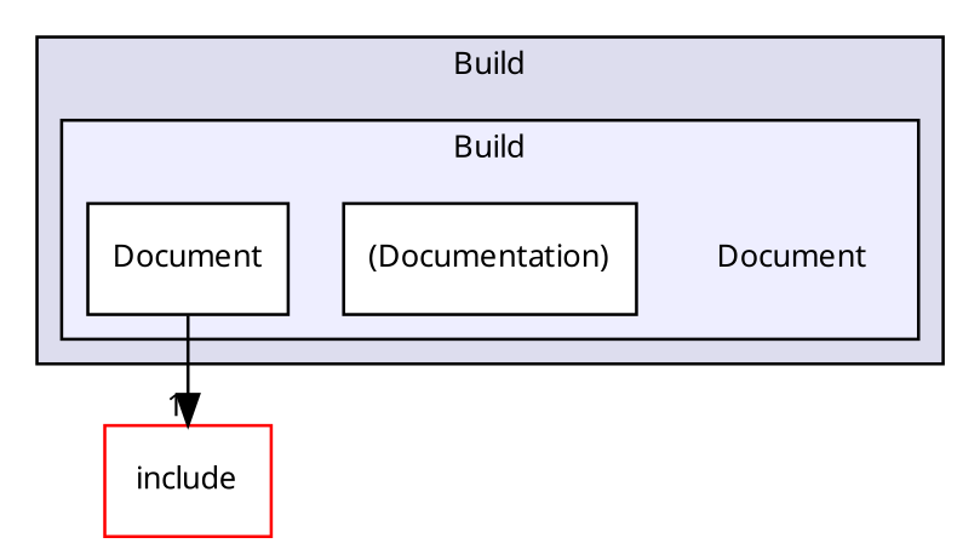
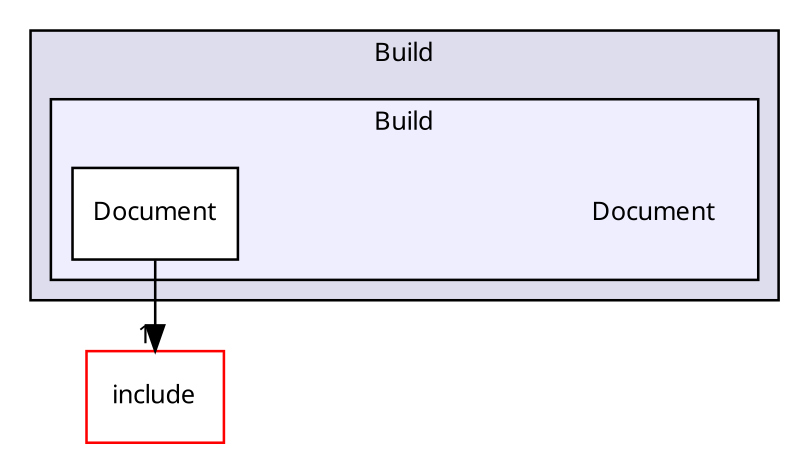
  digraph {
    compound=true
    node [fontname=Verdana fontsize=10 shape=box color=black fillcolor=white style=filled]
    n1 [label=Document shape=plaintext color="" fillcolor="" style=""]
-   n2 [label="(Documentation)"]
    n3 [label=Document]
    n4 [color=red label=include]
    subgraph cluster_1 {
      bgcolor="#ddddee"
      fontname=Verdana
      fontsize=10
      label=Build
      pencolor=black
      subgraph cluster_2 {
        bgcolor="#eeeeff"
        fontname=Verdana
        fontsize=10
        pencolor=black
        n1
-       n2
        n3
      }
    }
    n3 -> n4 [headlabel=1 labeldistance=1.5 labelfontname=Verdana labelfontsize=10]
  }
